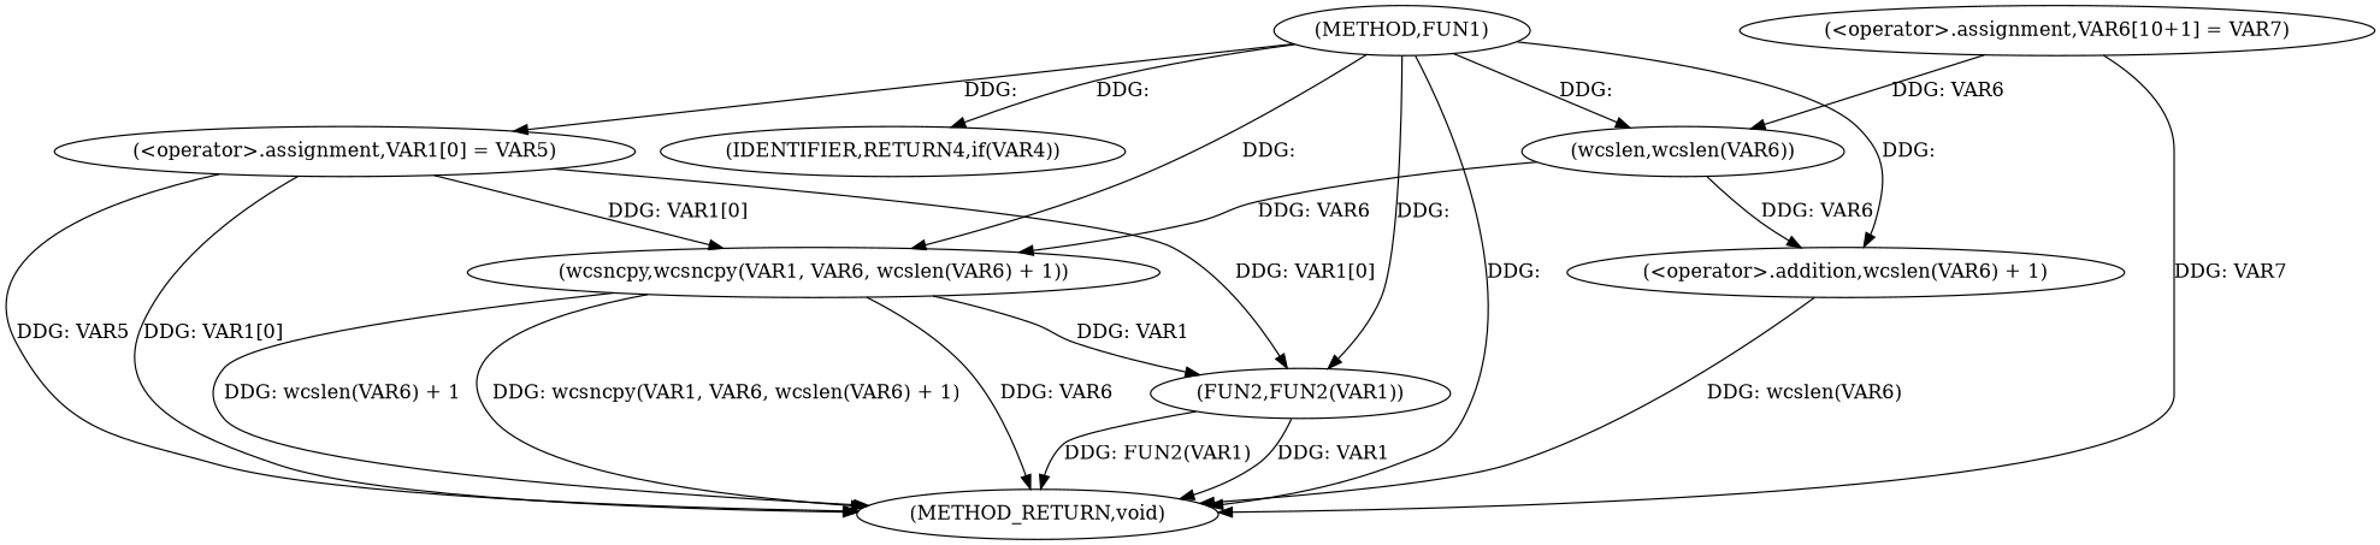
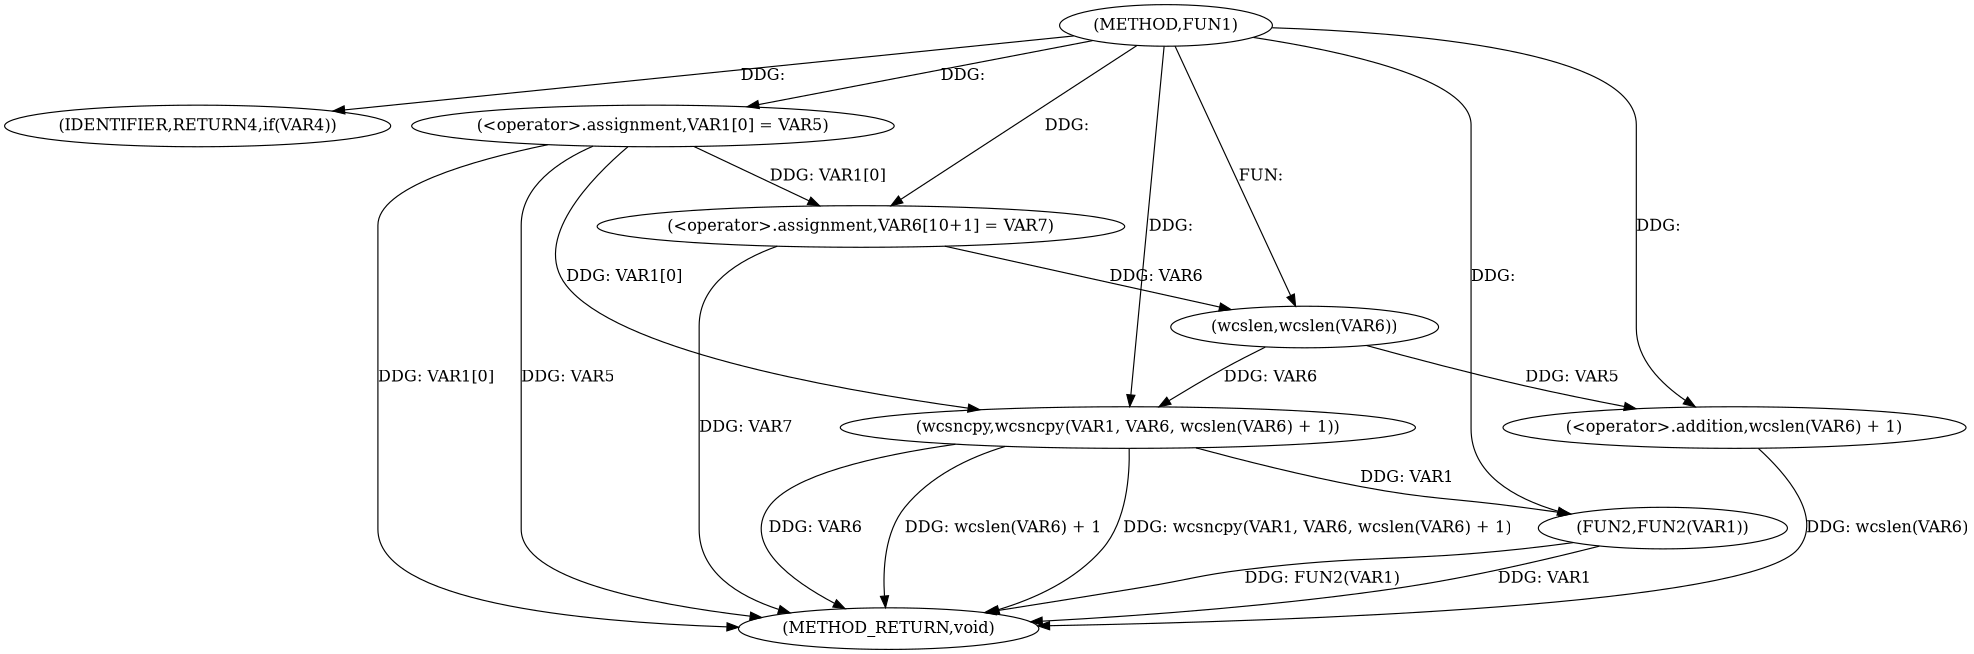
  digraph {
    n1 [label="(METHOD,FUN1)"]
    n2 [label="(IDENTIFIER,RETURN4,if(VAR4))"]
    n3 [label="(<operator>.assignment,VAR1[0] = VAR5)"]
    n4 [label="(<operator>.assignment,VAR6[10+1] = VAR7)"]
    n5 [label="(wcsncpy,wcsncpy(VAR1, VAR6, wcslen(VAR6) + 1))"]
    n6 [label="(<operator>.addition,wcslen(VAR6) + 1)"]
    n7 [label="(wcslen,wcslen(VAR6))"]
    n8 [label="(FUN2,FUN2(VAR1))"]
    n9 [label="(METHOD_RETURN,void)"]
    n1 -> n2 [label="DDG: "]
    n1 -> n3 [label="DDG: "]
-   n1 -> n9 [label="DDG: "]
+   n1 -> n4 [label="DDG: "]
    n1 -> n5 [label="DDG: "]
    n1 -> n6 [label="DDG: "]
-   n1 -> n7 [label="DDG: "]
+   n1 -> n7 [label="FUN: "]
    n1 -> n8 [label="DDG: "]
    n3 -> n5 [label="DDG: VAR1[0]"]
-   n3 -> n8 [label="DDG: VAR1[0]"]
+   n3 -> n4 [label="DDG: VAR1[0]"]
    n3 -> n9 [label="DDG: VAR1[0]"]
    n3 -> n9 [label="DDG: VAR5"]
    n4 -> n7 [label="DDG: VAR6"]
    n4 -> n9 [label="DDG: VAR7"]
    n5 -> n8 [label="DDG: VAR1"]
    n5 -> n9 [label="DDG: VAR6"]
    n5 -> n9 [label="DDG: wcslen(VAR6) + 1"]
    n5 -> n9 [label="DDG: wcsncpy(VAR1, VAR6, wcslen(VAR6) + 1)"]
    n6 -> n9 [label="DDG: wcslen(VAR6)"]
    n7 -> n5 [label="DDG: VAR6"]
-   n7 -> n6 [label="DDG: VAR6"]
+   n7 -> n6 [label="DDG: VAR5"]
    n8 -> n9 [label="DDG: VAR1"]
    n8 -> n9 [label="DDG: FUN2(VAR1)"]
  }
